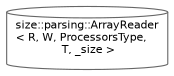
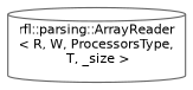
  digraph {
    rankdir=LR
-   n1 [color=grey40 fillcolor=white fontname=Helvetica fontsize=10 height=0.2 label="size::parsing::ArrayReader\l\< R, W, ProcessorsType,\l T, _size \>" shape=cylinder style=filled width=0.4]
+   n1 [color=grey40 fillcolor=white fontname=Helvetica fontsize=10 height=0.2 label="rfl::parsing::ArrayReader\l\< R, W, ProcessorsType,\l T, _size \>" shape=cylinder style=filled width=0.4]
  }
